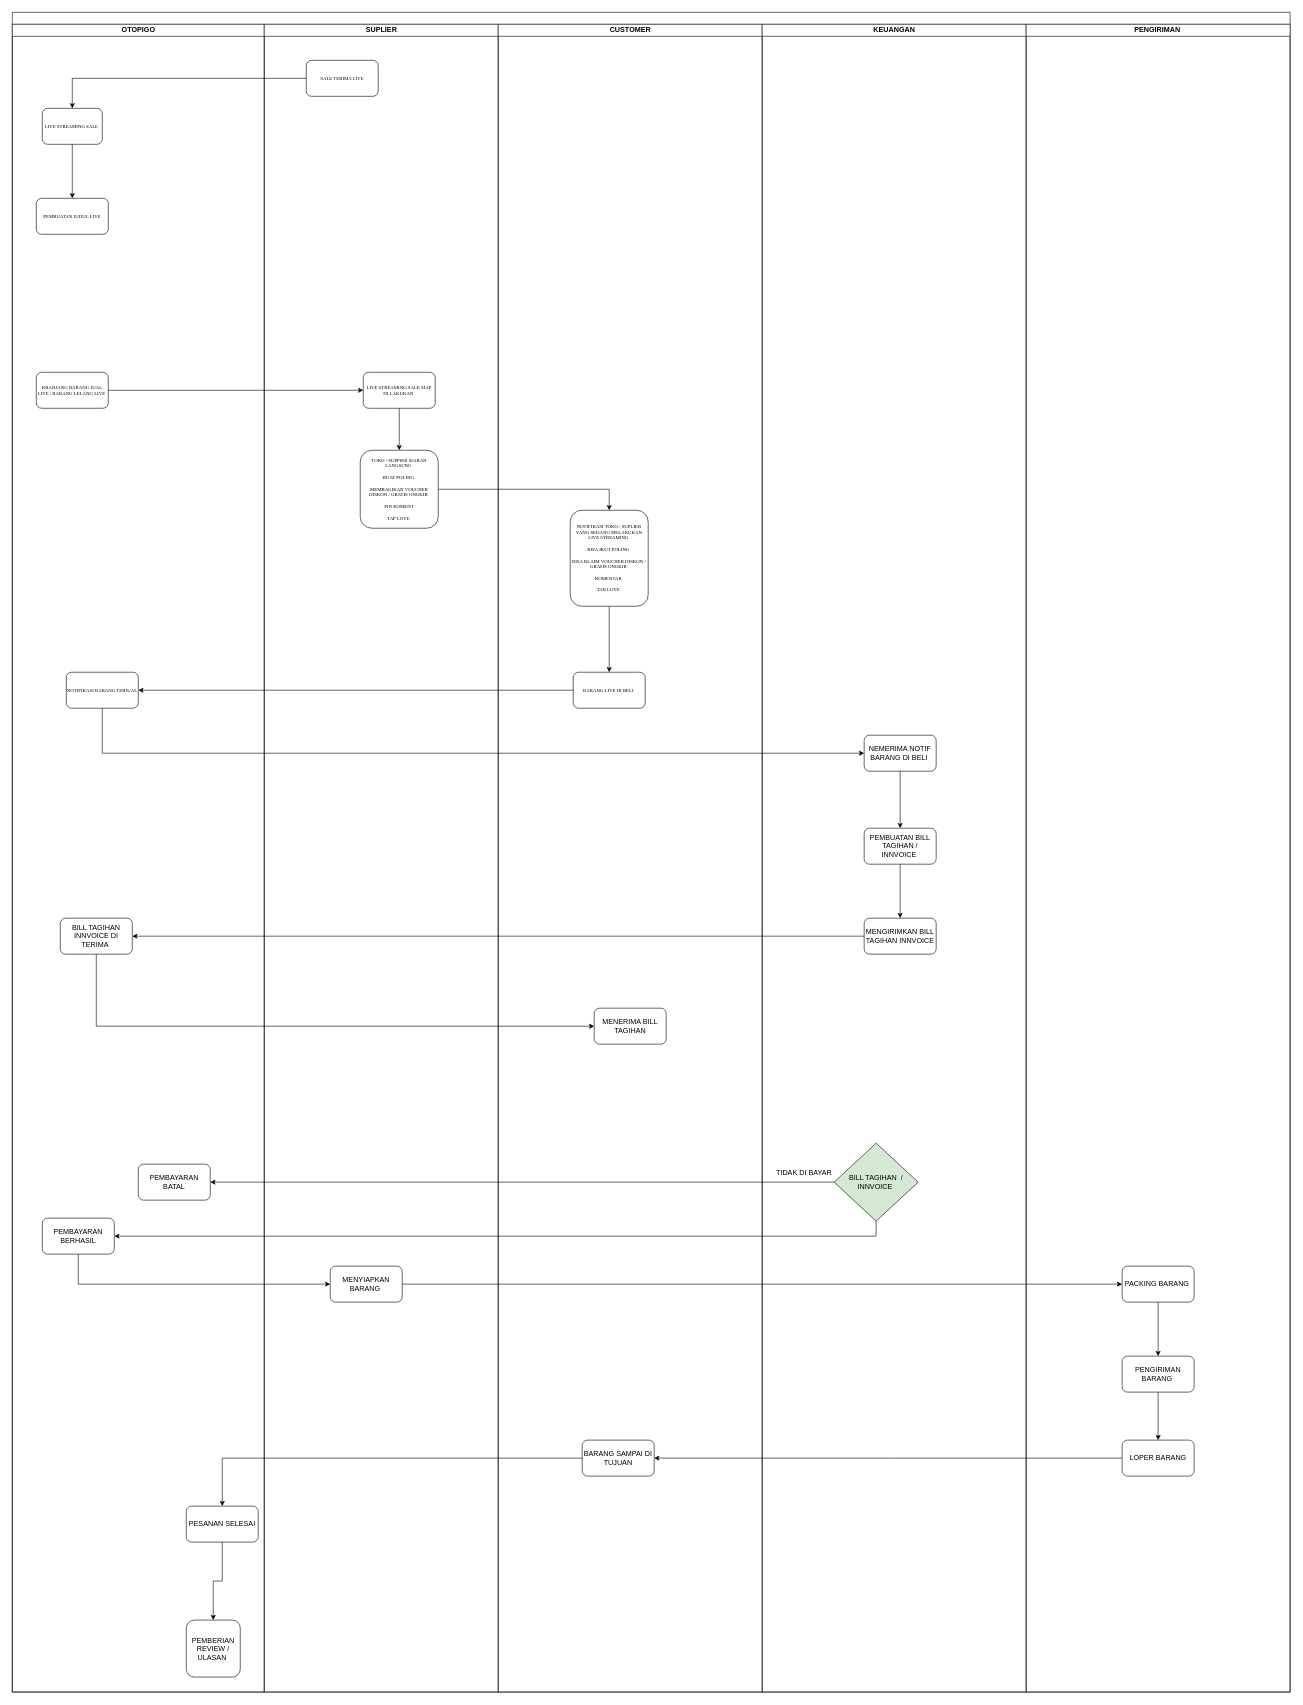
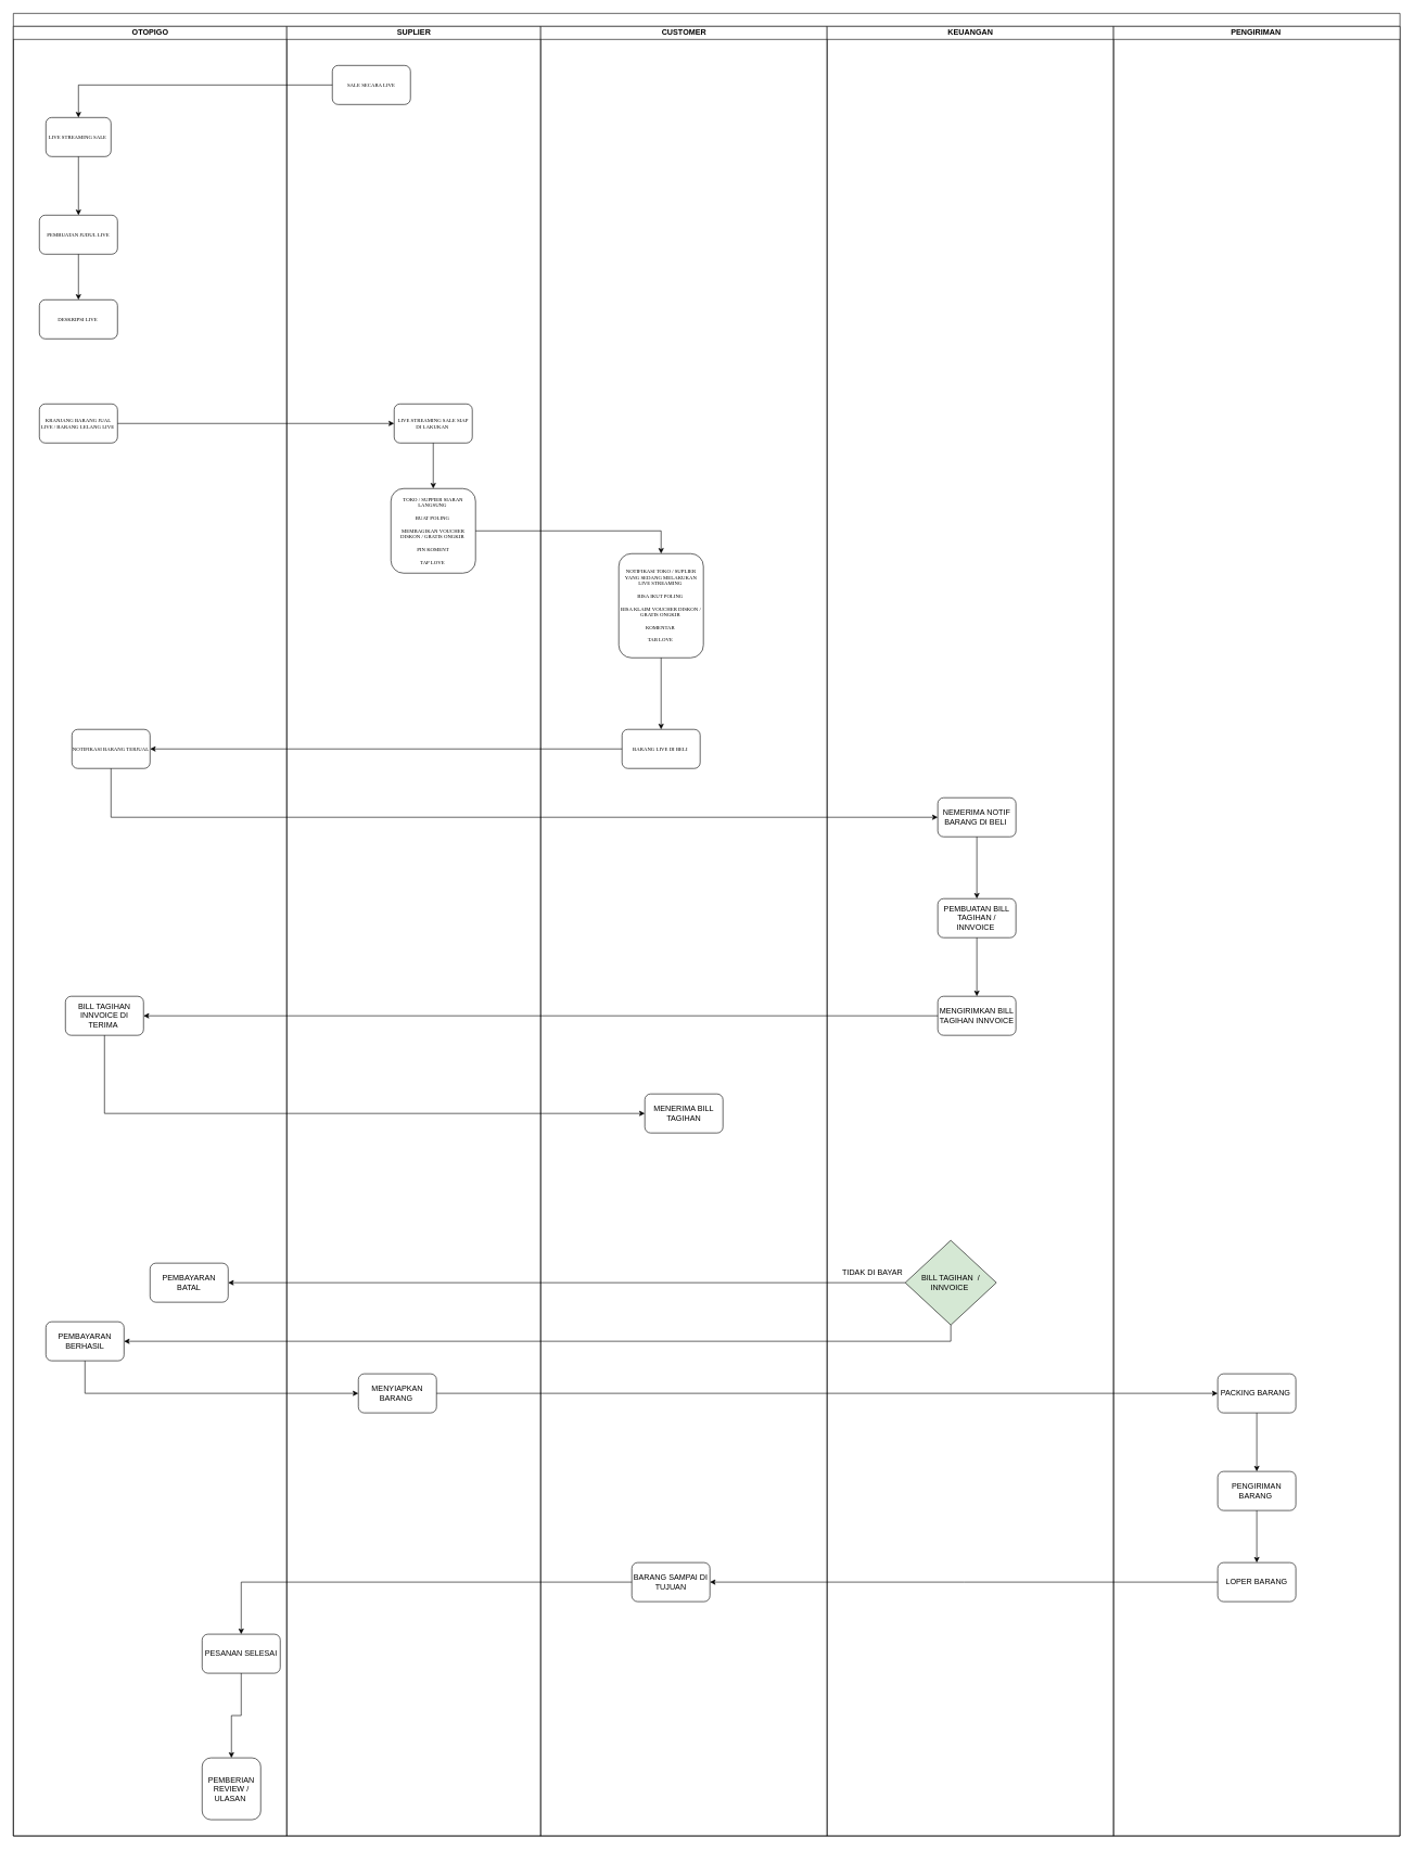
  <mxCell id="0" />
  <mxCell id="1" parent="0" />
  <mxCell id="2" value="" style="swimlane;html=1;childLayout=stackLayout;startSize=20;rounded=0;shadow=0;labelBackgroundColor=none;strokeWidth=1;fontFamily=Verdana;fontSize=8;align=center;" parent="1" vertex="1"><mxGeometry x="20" y="20" width="2130" height="2800" as="geometry" /></mxCell>
  <mxCell id="3" value="OTOPIGO" style="swimlane;html=1;startSize=20;" parent="2" vertex="1"><mxGeometry y="20" width="420" height="2780" as="geometry" /></mxCell>
  <mxCell id="4" value="LIVE STREAMING SALE&amp;nbsp;" style="rounded=1;whiteSpace=wrap;html=1;shadow=0;labelBackgroundColor=none;strokeWidth=1;fontFamily=Verdana;fontSize=8;align=center;" parent="3" vertex="1"><mxGeometry x="50" y="140" width="100" height="60" as="geometry" /></mxCell>
+ <mxCell id="5" value="DESKRIPSI LIVE&amp;nbsp;" style="whiteSpace=wrap;html=1;rounded=1;shadow=0;fontFamily=Verdana;fontSize=8;strokeWidth=1;" parent="3" vertex="1"><mxGeometry x="40" y="420" width="120" height="60" as="geometry" /></mxCell>
  <mxCell id="6" value="NOTIFIKASI BARANG TERJUAL" style="whiteSpace=wrap;html=1;rounded=1;shadow=0;fontFamily=Verdana;fontSize=8;strokeWidth=1;" parent="3" vertex="1"><mxGeometry x="90" y="1080" width="120" height="60" as="geometry" /></mxCell>
  <mxCell id="7" value="BILL TAGIHAN INNVOICE DI TERIMA&amp;nbsp;" style="whiteSpace=wrap;html=1;rounded=1;" parent="3" vertex="1"><mxGeometry x="80" y="1490" width="120" height="60" as="geometry" /></mxCell>
  <mxCell id="8" value="PEMBAYARAN BATAL" style="rounded=1;whiteSpace=wrap;html=1;" parent="3" vertex="1"><mxGeometry x="210" y="1900" width="120" height="60" as="geometry" /></mxCell>
  <mxCell id="9" value="PEMBAYARAN BERHASIL" style="rounded=1;whiteSpace=wrap;html=1;" parent="3" vertex="1"><mxGeometry x="50" y="1990" width="120" height="60" as="geometry" /></mxCell>
  <mxCell id="10" value="PESANAN SELESAI" style="rounded=1;whiteSpace=wrap;html=1;" parent="3" vertex="1"><mxGeometry x="290" y="2470" width="120" height="60" as="geometry" /></mxCell>
  <mxCell id="11" value="PEMBERIAN REVIEW / ULASAN&amp;nbsp;" style="whiteSpace=wrap;html=1;rounded=1;" parent="3" vertex="1"><mxGeometry x="290" y="2660" width="90" height="95" as="geometry" /></mxCell>
  <mxCell id="12" value="" style="edgeStyle=orthogonalEdgeStyle;rounded=0;orthogonalLoop=1;jettySize=auto;html=1;" parent="3" source="10" target="11" edge="1"><mxGeometry relative="1" as="geometry" /></mxCell>
  <mxCell id="13" style="edgeStyle=orthogonalEdgeStyle;rounded=0;orthogonalLoop=1;jettySize=auto;html=1;exitX=0.5;exitY=1;exitDx=0;exitDy=0;" parent="3" source="11" target="11" edge="1"><mxGeometry relative="1" as="geometry" /></mxCell>
  <mxCell id="14" value="PEMBUATAN JUDUL LIVE" style="whiteSpace=wrap;html=1;rounded=1;shadow=0;fontFamily=Verdana;fontSize=8;strokeWidth=1;" parent="3" vertex="1"><mxGeometry x="40" y="290" width="120" height="60" as="geometry" /></mxCell>
  <mxCell id="15" value="" style="edgeStyle=orthogonalEdgeStyle;rounded=0;orthogonalLoop=1;jettySize=auto;html=1;" parent="3" source="4" target="14" edge="1"><mxGeometry relative="1" as="geometry" /></mxCell>
+ <mxCell id="16" value="" style="edgeStyle=orthogonalEdgeStyle;rounded=0;orthogonalLoop=1;jettySize=auto;html=1;" parent="3" source="14" target="5" edge="1"><mxGeometry relative="1" as="geometry" /></mxCell>
  <mxCell id="17" value="KRANJANG BARANG JUAL LIVE / BARANG LELANG LIVE&amp;nbsp;" style="whiteSpace=wrap;html=1;rounded=1;shadow=0;fontFamily=Verdana;fontSize=8;strokeWidth=1;" parent="3" vertex="1"><mxGeometry x="40" y="580" width="120" height="60" as="geometry" /></mxCell>
  <mxCell id="18" value="SUPLIER" style="swimlane;html=1;startSize=20;" parent="2" vertex="1"><mxGeometry x="420" y="20" width="390" height="2780" as="geometry" /></mxCell>
- <mxCell id="19" value="SALE TERIMA LIVE" style="whiteSpace=wrap;html=1;rounded=1;shadow=0;fontFamily=Verdana;fontSize=8;strokeWidth=1;" parent="18" vertex="1"><mxGeometry x="70" y="60" width="120" height="60" as="geometry" /></mxCell>
+ <mxCell id="19" value="SALE SECARA LIVE" style="whiteSpace=wrap;html=1;rounded=1;shadow=0;fontFamily=Verdana;fontSize=8;strokeWidth=1;" parent="18" vertex="1"><mxGeometry x="70" y="60" width="120" height="60" as="geometry" /></mxCell>
  <mxCell id="20" value="LIVE STREAMING SALE SIAP DI LAKUKAN&amp;nbsp;" style="whiteSpace=wrap;html=1;rounded=1;shadow=0;fontFamily=Verdana;fontSize=8;strokeWidth=1;" parent="18" vertex="1"><mxGeometry x="165" y="580" width="120" height="60" as="geometry" /></mxCell>
  <mxCell id="21" value="TOKO / SUPPIER SIARAN LANGSUNG&amp;nbsp;&lt;br&gt;&lt;br&gt;BUAT POLING&amp;nbsp;&lt;br&gt;&lt;br&gt;MEMBAGIKAN VOUCHER DISKON / GRATIS ONGKIR&amp;nbsp;&lt;br&gt;&lt;br&gt;PIN KOMENT&lt;br&gt;&lt;br&gt;TAP LOVE&amp;nbsp;" style="whiteSpace=wrap;html=1;rounded=1;shadow=0;fontFamily=Verdana;fontSize=8;strokeWidth=1;" parent="18" vertex="1"><mxGeometry x="160" y="710" width="130" height="130" as="geometry" /></mxCell>
  <mxCell id="22" value="" style="edgeStyle=orthogonalEdgeStyle;rounded=0;orthogonalLoop=1;jettySize=auto;html=1;" parent="18" source="20" target="21" edge="1"><mxGeometry relative="1" as="geometry" /></mxCell>
  <mxCell id="23" value="MENYIAPKAN BARANG&amp;nbsp;" style="rounded=1;whiteSpace=wrap;html=1;" parent="18" vertex="1"><mxGeometry x="110" y="2070" width="120" height="60" as="geometry" /></mxCell>
  <mxCell id="24" value="CUSTOMER" style="swimlane;html=1;startSize=20;" parent="2" vertex="1"><mxGeometry x="810" y="20" width="440" height="2780" as="geometry" /></mxCell>
  <mxCell id="25" value="NOTIFIKASI TOKO / SUPLIER YANG SEDANG MELAKUKAN LIVE STREAMING&amp;nbsp;&lt;br&gt;&lt;br&gt;BISA IKUT POLING&amp;nbsp;&lt;br&gt;&lt;br&gt;BISA KLAIM VOUCHER DISKON / GRATIS ONGKIR&amp;nbsp;&lt;br&gt;&lt;br&gt;KOMENTAR&amp;nbsp;&lt;br&gt;&lt;br&gt;TAB LOVE&amp;nbsp;" style="whiteSpace=wrap;html=1;rounded=1;shadow=0;fontFamily=Verdana;fontSize=8;strokeWidth=1;" parent="24" vertex="1"><mxGeometry x="120" y="810" width="130" height="160" as="geometry" /></mxCell>
  <mxCell id="26" value="BARANG LIVE DI BELI&amp;nbsp;" style="whiteSpace=wrap;html=1;rounded=1;shadow=0;fontFamily=Verdana;fontSize=8;strokeWidth=1;" parent="24" vertex="1"><mxGeometry x="125" y="1080" width="120" height="60" as="geometry" /></mxCell>
  <mxCell id="27" value="" style="edgeStyle=orthogonalEdgeStyle;rounded=0;orthogonalLoop=1;jettySize=auto;html=1;" parent="24" source="25" target="26" edge="1"><mxGeometry relative="1" as="geometry" /></mxCell>
  <mxCell id="28" value="MENERIMA BILL TAGIHAN" style="rounded=1;whiteSpace=wrap;html=1;" parent="24" vertex="1"><mxGeometry x="160" y="1640" width="120" height="60" as="geometry" /></mxCell>
  <mxCell id="29" value="BARANG SAMPAI DI TUJUAN" style="rounded=1;whiteSpace=wrap;html=1;" parent="24" vertex="1"><mxGeometry x="140" y="2360" width="120" height="60" as="geometry" /></mxCell>
  <mxCell id="30" style="edgeStyle=orthogonalEdgeStyle;rounded=0;orthogonalLoop=1;jettySize=auto;html=1;exitX=0;exitY=0.5;exitDx=0;exitDy=0;" parent="2" source="19" target="4" edge="1"><mxGeometry relative="1" as="geometry" /></mxCell>
  <mxCell id="31" style="edgeStyle=orthogonalEdgeStyle;rounded=0;orthogonalLoop=1;jettySize=auto;html=1;exitX=1;exitY=0.5;exitDx=0;exitDy=0;entryX=0.5;entryY=0;entryDx=0;entryDy=0;" parent="2" source="21" target="25" edge="1"><mxGeometry relative="1" as="geometry" /></mxCell>
  <mxCell id="32" value="KEUANGAN" style="swimlane;html=1;startSize=20;" parent="2" vertex="1"><mxGeometry x="1250" y="20" width="440" height="2780" as="geometry" /></mxCell>
  <mxCell id="33" value="NEMERIMA NOTIF BARANG DI BELI&amp;nbsp;" style="rounded=1;whiteSpace=wrap;html=1;" parent="32" vertex="1"><mxGeometry x="170" y="1185" width="120" height="60" as="geometry" /></mxCell>
  <mxCell id="34" value="PEMBUATAN BILL TAGIHAN / INNVOICE&amp;nbsp;" style="whiteSpace=wrap;html=1;rounded=1;" parent="32" vertex="1"><mxGeometry x="170" y="1340" width="120" height="60" as="geometry" /></mxCell>
  <mxCell id="35" value="" style="edgeStyle=orthogonalEdgeStyle;rounded=0;orthogonalLoop=1;jettySize=auto;html=1;" parent="32" source="33" target="34" edge="1"><mxGeometry relative="1" as="geometry" /></mxCell>
  <mxCell id="36" value="MENGIRIMKAN BILL TAGIHAN INNVOICE" style="whiteSpace=wrap;html=1;rounded=1;" parent="32" vertex="1"><mxGeometry x="170" y="1490" width="120" height="60" as="geometry" /></mxCell>
  <mxCell id="37" value="" style="edgeStyle=orthogonalEdgeStyle;rounded=0;orthogonalLoop=1;jettySize=auto;html=1;" parent="32" source="34" target="36" edge="1"><mxGeometry relative="1" as="geometry" /></mxCell>
  <mxCell id="38" value="BILL TAGIHAN&amp;nbsp; / INNVOICE&amp;nbsp;" style="rhombus;whiteSpace=wrap;html=1;fillColor=#d5e8d4;" parent="32" vertex="1"><mxGeometry x="120" y="1865" width="140" height="130" as="geometry" /></mxCell>
  <mxCell id="39" value="TIDAK DI BAYAR" style="text;html=1;strokeColor=none;fillColor=none;align=center;verticalAlign=middle;whiteSpace=wrap;rounded=0;" parent="32" vertex="1"><mxGeometry x="10" y="1900" width="120" height="30" as="geometry" /></mxCell>
  <mxCell id="40" value="PENGIRIMAN&amp;nbsp;" style="swimlane;html=1;startSize=20;" parent="2" vertex="1"><mxGeometry x="1690" y="20" width="440" height="2780" as="geometry" /></mxCell>
  <mxCell id="41" value="PACKING BARANG&amp;nbsp;" style="rounded=1;whiteSpace=wrap;html=1;" parent="40" vertex="1"><mxGeometry x="160" y="2070" width="120" height="60" as="geometry" /></mxCell>
  <mxCell id="42" style="edgeStyle=orthogonalEdgeStyle;rounded=0;orthogonalLoop=1;jettySize=auto;html=1;exitX=0.5;exitY=1;exitDx=0;exitDy=0;entryX=0;entryY=0.5;entryDx=0;entryDy=0;" parent="2" source="6" target="33" edge="1"><mxGeometry relative="1" as="geometry" /></mxCell>
  <mxCell id="43" style="edgeStyle=orthogonalEdgeStyle;rounded=0;orthogonalLoop=1;jettySize=auto;html=1;exitX=0;exitY=0.5;exitDx=0;exitDy=0;entryX=1;entryY=0.5;entryDx=0;entryDy=0;" parent="2" source="38" target="8" edge="1"><mxGeometry relative="1" as="geometry" /></mxCell>
  <mxCell id="44" style="edgeStyle=orthogonalEdgeStyle;rounded=0;orthogonalLoop=1;jettySize=auto;html=1;exitX=0.5;exitY=1;exitDx=0;exitDy=0;entryX=1;entryY=0.5;entryDx=0;entryDy=0;" parent="2" source="38" target="9" edge="1"><mxGeometry relative="1" as="geometry" /></mxCell>
  <mxCell id="45" value="" style="edgeStyle=orthogonalEdgeStyle;rounded=0;orthogonalLoop=1;jettySize=auto;html=1;" parent="2" source="26" target="6" edge="1"><mxGeometry relative="1" as="geometry" /></mxCell>
  <mxCell id="46" value="" style="edgeStyle=orthogonalEdgeStyle;rounded=0;orthogonalLoop=1;jettySize=auto;html=1;" parent="2" source="36" target="7" edge="1"><mxGeometry relative="1" as="geometry" /></mxCell>
  <mxCell id="47" style="edgeStyle=orthogonalEdgeStyle;rounded=0;orthogonalLoop=1;jettySize=auto;html=1;exitX=0.5;exitY=1;exitDx=0;exitDy=0;entryX=0;entryY=0.5;entryDx=0;entryDy=0;" parent="2" source="7" target="28" edge="1"><mxGeometry relative="1" as="geometry" /></mxCell>
  <mxCell id="48" style="edgeStyle=orthogonalEdgeStyle;rounded=0;orthogonalLoop=1;jettySize=auto;html=1;exitX=0.5;exitY=1;exitDx=0;exitDy=0;entryX=0;entryY=0.5;entryDx=0;entryDy=0;" parent="2" source="9" target="23" edge="1"><mxGeometry relative="1" as="geometry" /></mxCell>
  <mxCell id="49" style="edgeStyle=orthogonalEdgeStyle;rounded=0;orthogonalLoop=1;jettySize=auto;html=1;exitX=1;exitY=0.5;exitDx=0;exitDy=0;entryX=0;entryY=0.5;entryDx=0;entryDy=0;" parent="2" source="23" target="41" edge="1"><mxGeometry relative="1" as="geometry" /></mxCell>
  <mxCell id="50" value="" style="edgeStyle=orthogonalEdgeStyle;rounded=0;orthogonalLoop=1;jettySize=auto;html=1;" parent="2" source="17" target="20" edge="1"><mxGeometry relative="1" as="geometry" /></mxCell>
  <mxCell id="51" style="edgeStyle=orthogonalEdgeStyle;rounded=0;orthogonalLoop=1;jettySize=auto;html=1;exitX=0;exitY=0.5;exitDx=0;exitDy=0;" parent="2" source="29" target="10" edge="1"><mxGeometry relative="1" as="geometry" /></mxCell>
  <mxCell id="52" value="" style="edgeStyle=orthogonalEdgeStyle;rounded=0;orthogonalLoop=1;jettySize=auto;html=1;" parent="1" source="53" target="56" edge="1"><mxGeometry relative="1" as="geometry" /></mxCell>
  <mxCell id="53" value="PENGIRIMAN BARANG&amp;nbsp;" style="whiteSpace=wrap;html=1;rounded=1;" parent="1" vertex="1"><mxGeometry x="1870" y="2260" width="120" height="60" as="geometry" /></mxCell>
  <mxCell id="54" value="" style="edgeStyle=orthogonalEdgeStyle;rounded=0;orthogonalLoop=1;jettySize=auto;html=1;" parent="1" source="41" target="53" edge="1"><mxGeometry relative="1" as="geometry" /></mxCell>
  <mxCell id="55" value="" style="edgeStyle=orthogonalEdgeStyle;rounded=0;orthogonalLoop=1;jettySize=auto;html=1;" parent="1" source="56" edge="1"><mxGeometry relative="1" as="geometry"><mxPoint x="1090" y="2430" as="targetPoint" /></mxGeometry></mxCell>
  <mxCell id="56" value="LOPER BARANG" style="whiteSpace=wrap;html=1;rounded=1;" parent="1" vertex="1"><mxGeometry x="1870" y="2400" width="120" height="60" as="geometry" /></mxCell>
